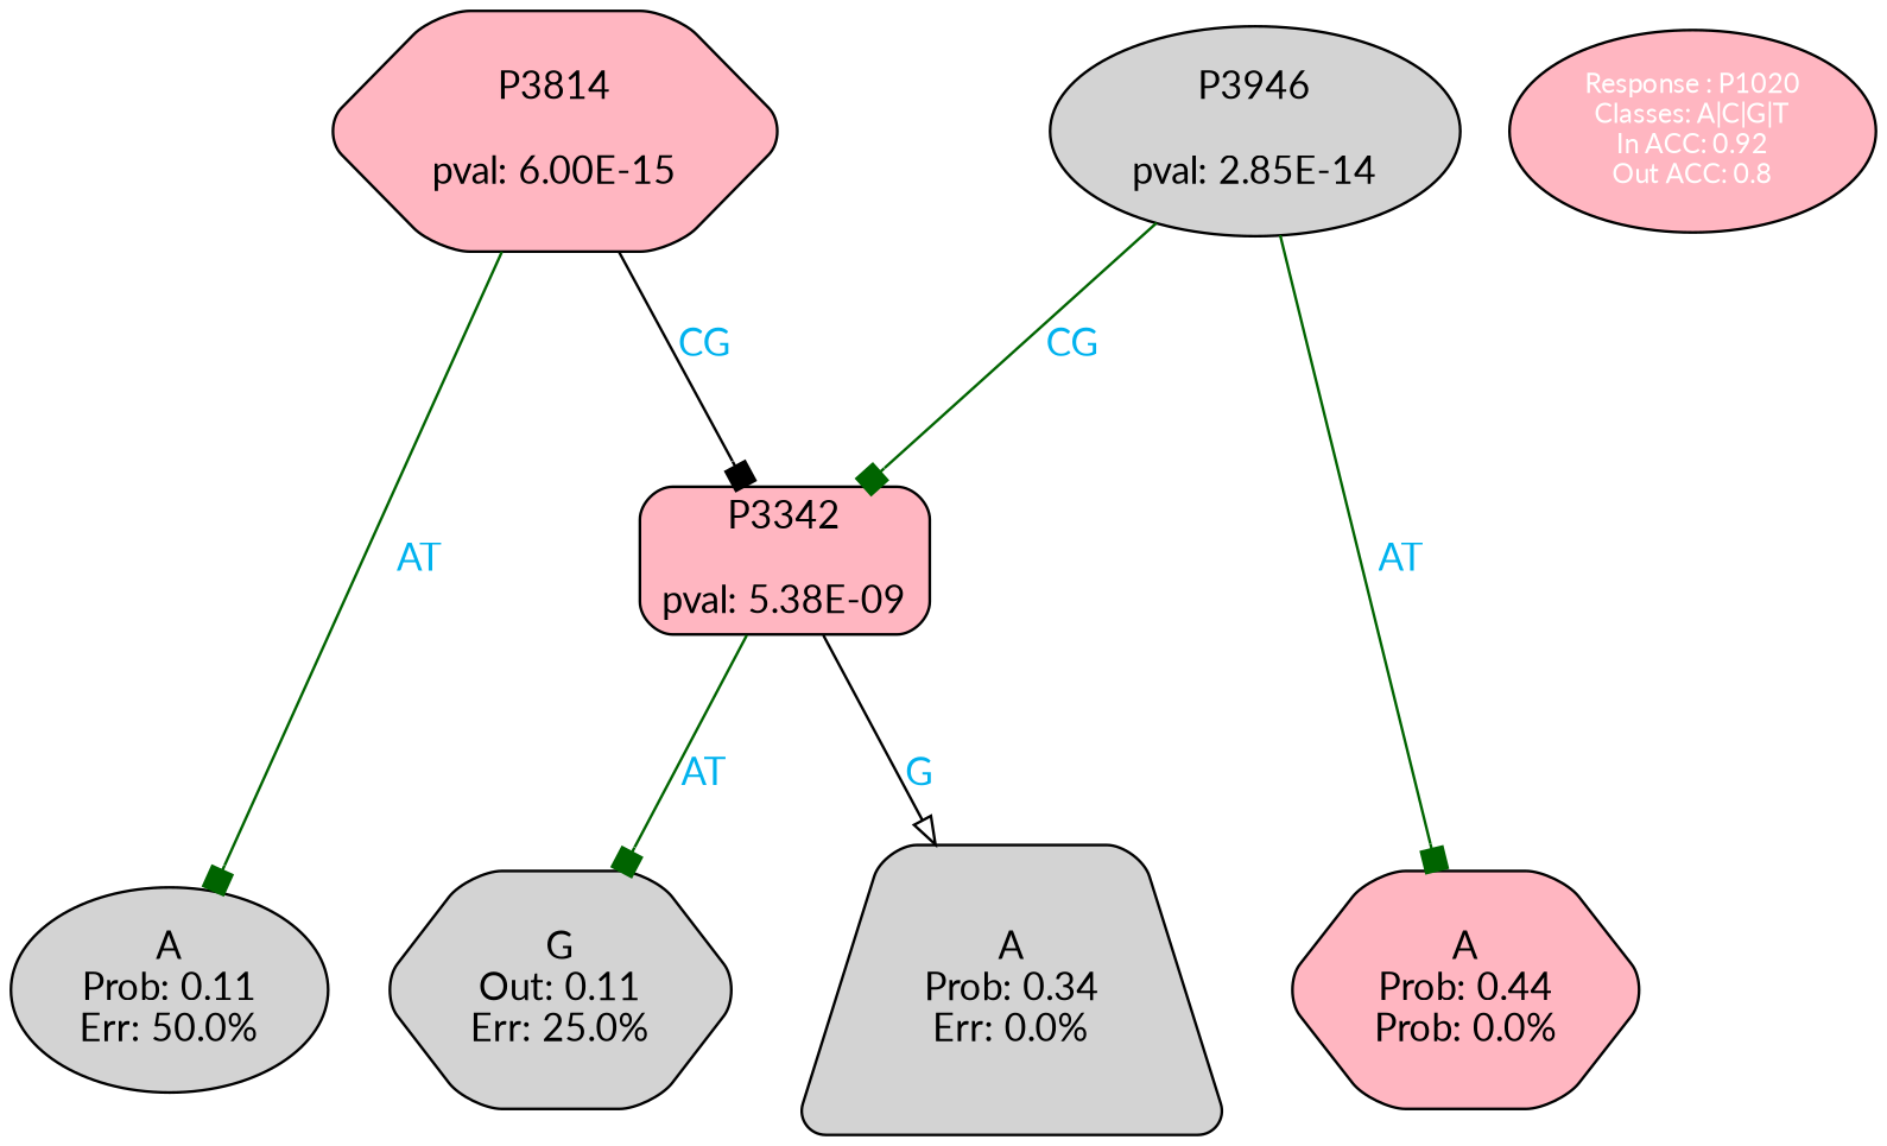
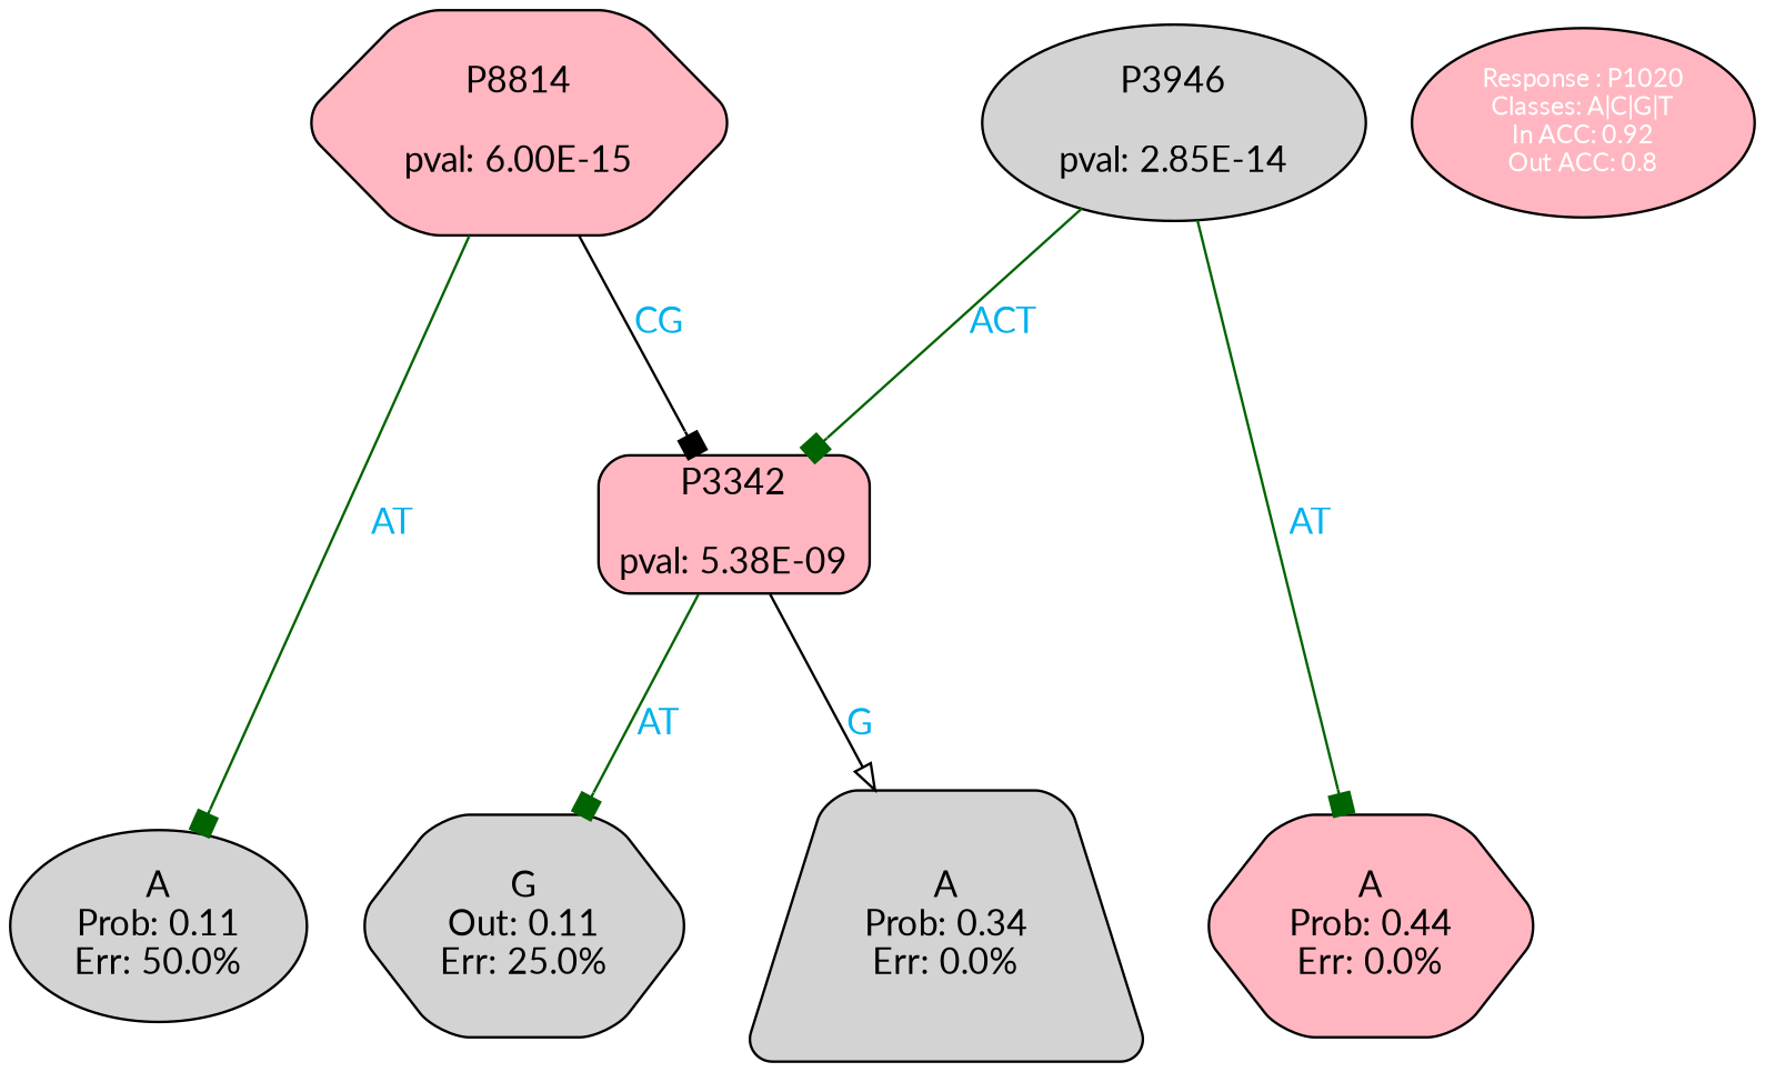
  digraph {
    fontname=Lato
    ranksep=equally
    splines=polylines
    node [color=black fillcolor=lightgrey fontname=Lato shape=ellipse style="filled, rounded"]
    edge [arrowhead=box color=darkgreen fontcolor=deepskyblue2 fontname=Lato]
    n1 [label="A\nProb: 0.11\nErr: 50.0%"]
    n2 [label="G\nOut: 0.11\nErr: 25.0%" shape=hexagon]
    n3 [label="A\nProb: 0.34\nErr: 0.0%" shape=trapezium]
-   n4 [fillcolor=lightpink label="A\nProb: 0.44\nProb: 0.0%" shape=hexagon]
+   n4 [fillcolor=lightpink label="A\nProb: 0.44\nErr: 0.0%" shape=hexagon]
    n5 [align=left fillcolor=lightpink fontcolor=white fontsize=10 label="Response : P1020\nClasses: A|C|G|T\nIn ACC: 0.92\nOut ACC: 0.8\n" style=filled]
-   n6 [fillcolor=lightpink label="P3814\n\npval: 6.00E-15" shape=hexagon]
+   n6 [fillcolor=lightpink label="P8814\n\npval: 6.00E-15" shape=hexagon]
    n7 [fillcolor=lightpink label="P3342\n\npval: 5.38E-09" shape=box]
    n8 [label="P3946\n\npval: 2.85E-14"]
    subgraph sub_1 {
      rank=same
      n1
      n2
      n3
      n4
    }
    subgraph sub_2 {
      rank=same
      n5
      n6
    }
    n6 -> n1 [label=AT]
    n6 -> n7 [color=black label=CG]
    n7 -> n2 [label=AT]
    n7 -> n3 [arrowhead=onormal color=black label=G]
    n8 -> n4 [label=AT]
-   n8 -> n7 [label=CG]
+   n8 -> n7 [label=ACT]
  }
